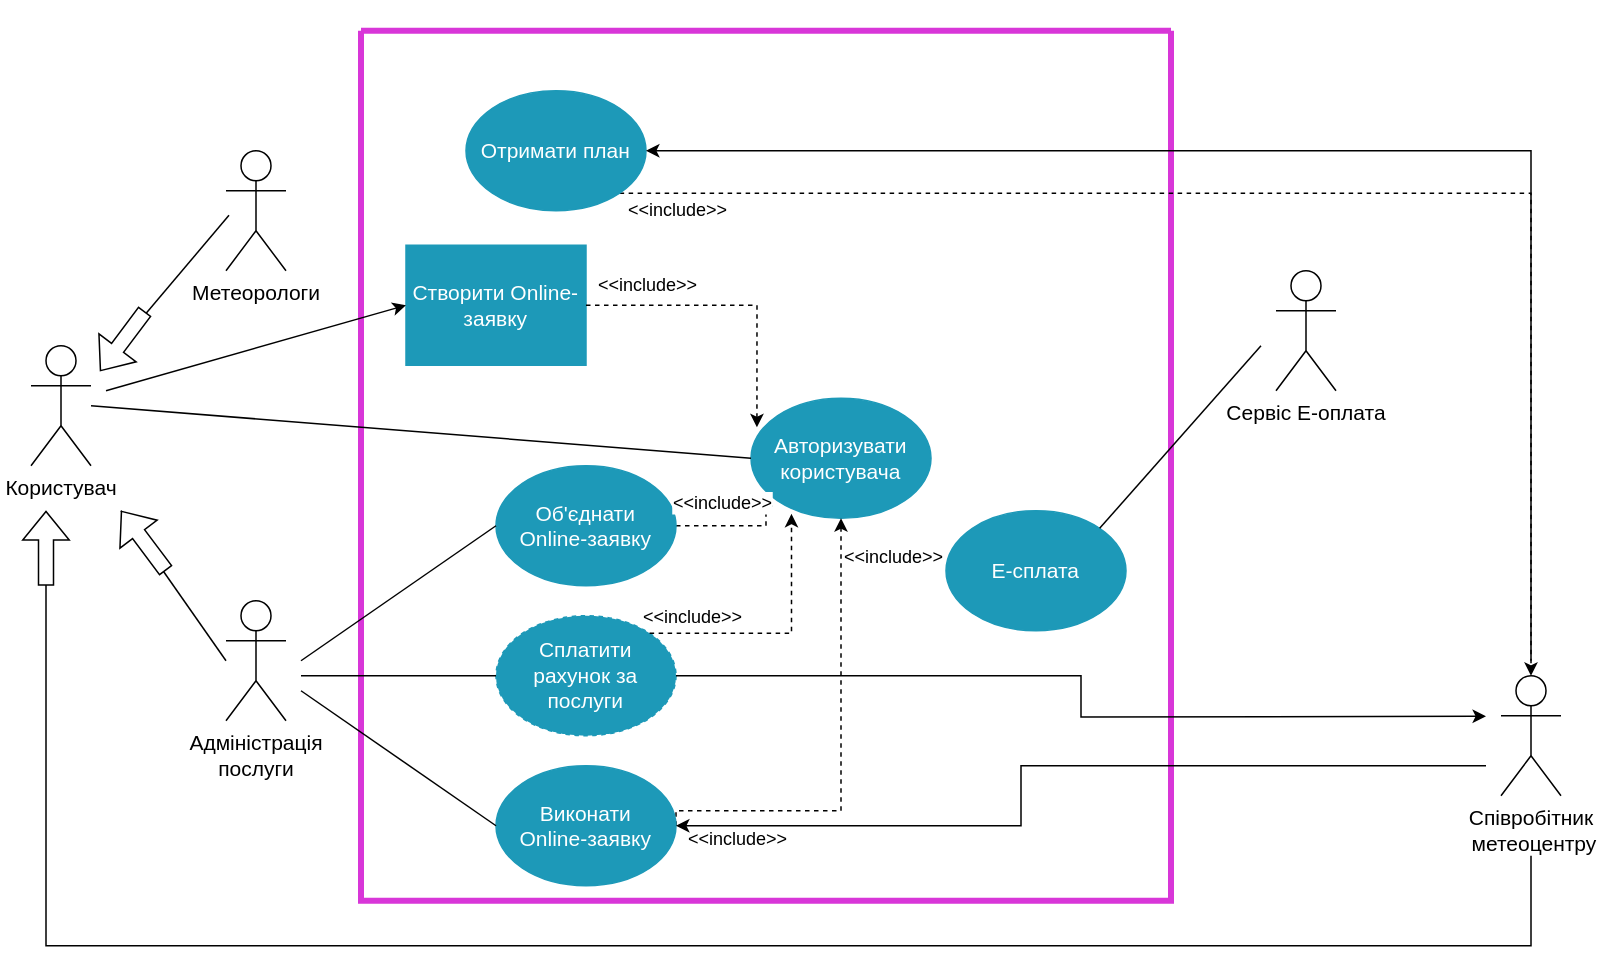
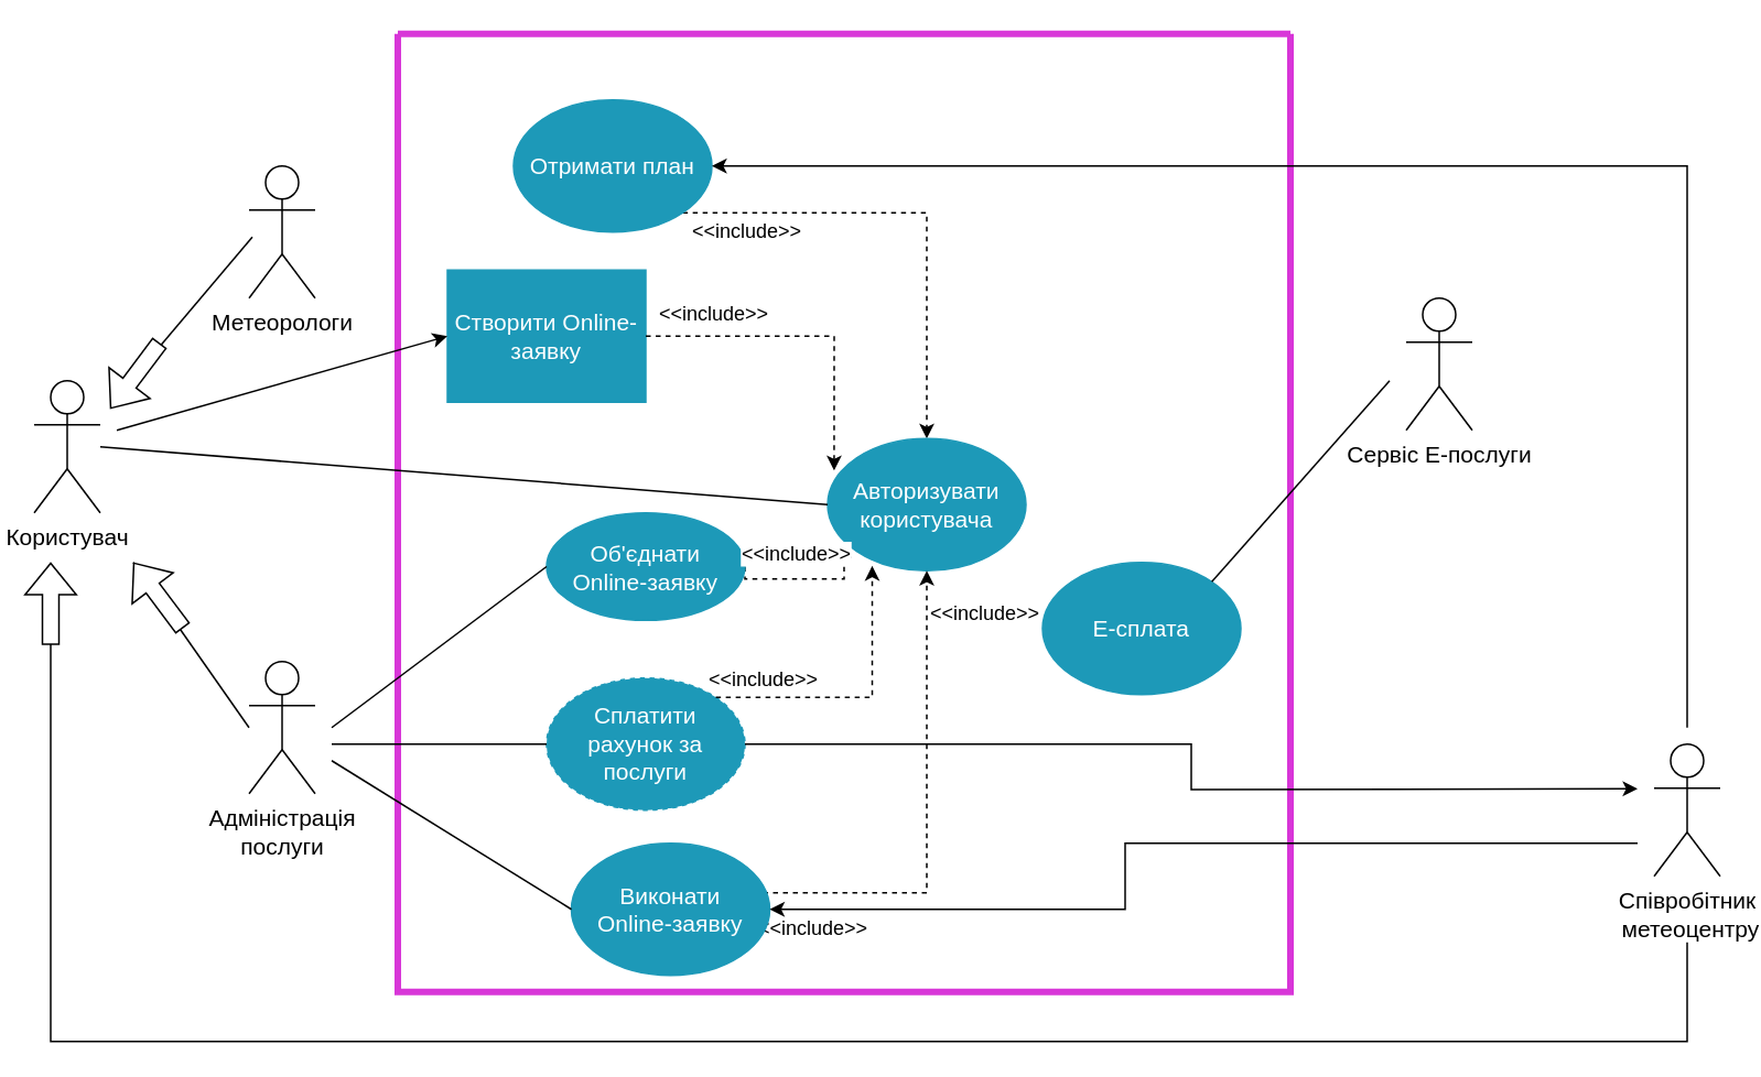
  <mxCell id="0" />
  <mxCell id="1" parent="0" />
  <mxCell id="2" value="" style="swimlane;startSize=0;strokeWidth=4;fillColor=#D836D8;fontColor=#ffffff;strokeColor=#D836D8;" vertex="1" parent="1"><mxGeometry x="240" y="20" width="540" height="580" as="geometry"><mxRectangle x="80" y="140" width="50" height="40" as="alternateBounds" /></mxGeometry></mxCell>
- <mxCell id="3" style="edgeStyle=orthogonalEdgeStyle;rounded=0;orthogonalLoop=1;jettySize=auto;html=1;exitX=1;exitY=1;exitDx=0;exitDy=0;dashed=1;" edge="1" parent="2" source="4" target="22"><mxGeometry relative="1" as="geometry" /></mxCell>
+ <mxCell id="3" style="edgeStyle=orthogonalEdgeStyle;rounded=0;orthogonalLoop=1;jettySize=auto;html=1;exitX=1;exitY=1;exitDx=0;exitDy=0;entryX=0.5;entryY=0;entryDx=0;entryDy=0;dashed=1;" edge="1" parent="2" source="4" target="6"><mxGeometry relative="1" as="geometry" /></mxCell>
  <mxCell id="4" value="&lt;font style=&quot;font-size: 14px;&quot;&gt;Отримати план&lt;/font&gt;" style="ellipse;whiteSpace=wrap;html=1;fillColor=#1D99B8;fontColor=#ffffff;strokeColor=#1D99B8;gradientColor=none;" vertex="1" parent="2"><mxGeometry x="70" y="40" width="120" height="80" as="geometry" /></mxCell>
  <mxCell id="5" value="&lt;font style=&quot;font-size: 14px;&quot;&gt;Створити Оnline-заявку&lt;/font&gt;" style="whiteSpace=wrap;html=1;fillColor=#1D99B8;fontColor=#ffffff;strokeColor=#1D99B8;rounded=0;" vertex="1" parent="2"><mxGeometry x="30" y="143" width="120" height="80" as="geometry" /></mxCell>
  <mxCell id="6" value="&lt;font style=&quot;font-size: 14px;&quot;&gt;Авторизувати користувача&lt;/font&gt;" style="ellipse;whiteSpace=wrap;html=1;fillColor=#1D99B8;fontColor=#ffffff;strokeColor=#1D99B8;" vertex="1" parent="2"><mxGeometry x="260" y="245" width="120" height="80" as="geometry" /></mxCell>
  <mxCell id="7" style="edgeStyle=orthogonalEdgeStyle;rounded=0;orthogonalLoop=1;jettySize=auto;html=1;exitX=1;exitY=0.5;exitDx=0;exitDy=0;entryX=0.083;entryY=0.788;entryDx=0;entryDy=0;entryPerimeter=0;dashed=1;" edge="1" parent="2" source="8" target="6"><mxGeometry relative="1" as="geometry"><Array as="points"><mxPoint x="270" y="330" /></Array></mxGeometry></mxCell>
- <mxCell id="8" value="&lt;font style=&quot;font-size: 14px;&quot;&gt;Об'єднати &lt;br&gt;Оnline-заявку&lt;/font&gt;" style="ellipse;whiteSpace=wrap;html=1;fillColor=#1D99B8;fontColor=#ffffff;strokeColor=#1D99B8;" vertex="1" parent="2"><mxGeometry x="90" y="290" width="120" height="80" as="geometry" /></mxCell>
+ <mxCell id="8" value="&lt;font style=&quot;font-size: 14px;&quot;&gt;Об'єднати &lt;br&gt;Оnline-заявку&lt;/font&gt;" style="ellipse;whiteSpace=wrap;html=1;fillColor=#1D99B8;fontColor=#ffffff;strokeColor=#1D99B8;" vertex="1" parent="2"><mxGeometry x="90" y="290" width="120" height="65" as="geometry" /></mxCell>
  <mxCell id="9" value="&lt;span style=&quot;font-size: 14px;&quot;&gt;Сплатити &lt;br&gt;рахунок за послуги&lt;/span&gt;" style="ellipse;whiteSpace=wrap;html=1;fillColor=#1D99B8;fontColor=#ffffff;strokeColor=#1D99B8;dashed=1;" vertex="1" parent="2"><mxGeometry x="90" y="390" width="120" height="80" as="geometry" /></mxCell>
  <mxCell id="10" style="edgeStyle=orthogonalEdgeStyle;rounded=0;orthogonalLoop=1;jettySize=auto;html=1;exitX=1;exitY=0.5;exitDx=0;exitDy=0;entryX=0.5;entryY=1;entryDx=0;entryDy=0;dashed=1;" edge="1" parent="2" source="12" target="6"><mxGeometry relative="1" as="geometry"><Array as="points"><mxPoint x="210" y="520" /><mxPoint x="320" y="520" /></Array></mxGeometry></mxCell>
  <mxCell id="11" value="&lt;font style=&quot;font-size: 12px;&quot;&gt;&amp;lt;&amp;lt;include&amp;gt;&amp;gt;&lt;/font&gt;" style="edgeLabel;html=1;align=center;verticalAlign=middle;resizable=0;points=[];" vertex="1" connectable="0" parent="10"><mxGeometry x="0.589" y="2" relative="1" as="geometry"><mxPoint x="-68" y="148" as="offset" /></mxGeometry></mxCell>
- <mxCell id="12" value="&lt;span style=&quot;font-size: 14px;&quot;&gt;Виконати &lt;br&gt;Online-заявку&lt;/span&gt;" style="ellipse;whiteSpace=wrap;html=1;fillColor=#1D99B8;fontColor=#ffffff;strokeColor=#1D99B8;" vertex="1" parent="2"><mxGeometry x="90" y="490" width="120" height="80" as="geometry" /></mxCell>
+ <mxCell id="12" value="&lt;span style=&quot;font-size: 14px;&quot;&gt;Виконати &lt;br&gt;Online-заявку&lt;/span&gt;" style="ellipse;whiteSpace=wrap;html=1;fillColor=#1D99B8;fontColor=#ffffff;strokeColor=#1D99B8;" vertex="1" parent="2"><mxGeometry x="105" y="490" width="120" height="80" as="geometry" /></mxCell>
  <mxCell id="13" value="&lt;font style=&quot;font-size: 14px;&quot;&gt;Е-сплата&lt;/font&gt;" style="ellipse;whiteSpace=wrap;html=1;fillColor=#1D99B8;fontColor=#ffffff;strokeColor=#1D99B8;" vertex="1" parent="2"><mxGeometry x="390" y="320" width="120" height="80" as="geometry" /></mxCell>
  <mxCell id="14" value="&lt;font style=&quot;font-size: 12px;&quot;&gt;&amp;lt;&amp;lt;include&amp;gt;&amp;gt;&lt;/font&gt;" style="edgeLabel;html=1;align=center;verticalAlign=middle;resizable=0;points=[];" vertex="1" connectable="0" parent="2"><mxGeometry x="360.001" y="380.004" as="geometry"><mxPoint x="-6" y="-30" as="offset" /></mxGeometry></mxCell>
  <mxCell id="15" style="edgeStyle=orthogonalEdgeStyle;rounded=0;orthogonalLoop=1;jettySize=auto;html=1;exitX=1;exitY=0;exitDx=0;exitDy=0;entryX=0.225;entryY=0.963;entryDx=0;entryDy=0;entryPerimeter=0;dashed=1;" edge="1" parent="2" source="9" target="6"><mxGeometry relative="1" as="geometry" /></mxCell>
  <mxCell id="16" value="&lt;font style=&quot;font-size: 12px;&quot;&gt;&amp;lt;&amp;lt;include&amp;gt;&amp;gt;&lt;/font&gt;" style="edgeLabel;html=1;align=center;verticalAlign=middle;resizable=0;points=[];" vertex="1" connectable="0" parent="2"><mxGeometry x="220" y="390" as="geometry" /></mxCell>
  <mxCell id="17" value="&lt;font style=&quot;font-size: 12px;&quot;&gt;&amp;lt;&amp;lt;include&amp;gt;&amp;gt;&lt;/font&gt;" style="edgeLabel;html=1;align=center;verticalAlign=middle;resizable=0;points=[];" vertex="1" connectable="0" parent="2"><mxGeometry x="240" y="314" as="geometry" /></mxCell>
  <mxCell id="18" style="edgeStyle=orthogonalEdgeStyle;rounded=0;orthogonalLoop=1;jettySize=auto;html=1;exitX=1;exitY=0.5;exitDx=0;exitDy=0;entryX=0.033;entryY=0.242;entryDx=0;entryDy=0;entryPerimeter=0;dashed=1;" edge="1" parent="2" source="5" target="6"><mxGeometry relative="1" as="geometry" /></mxCell>
  <mxCell id="19" value="&lt;font style=&quot;font-size: 12px;&quot;&gt;&amp;lt;&amp;lt;include&amp;gt;&amp;gt;&lt;/font&gt;" style="edgeLabel;html=1;align=center;verticalAlign=middle;resizable=0;points=[];" vertex="1" connectable="0" parent="2"><mxGeometry x="190" y="169.998" as="geometry" /></mxCell>
  <mxCell id="20" value="&lt;font style=&quot;font-size: 12px;&quot;&gt;&amp;lt;&amp;lt;include&amp;gt;&amp;gt;&lt;/font&gt;" style="edgeLabel;html=1;align=center;verticalAlign=middle;resizable=0;points=[];" vertex="1" connectable="0" parent="2"><mxGeometry x="210" y="119.998" as="geometry" /></mxCell>
  <mxCell id="21" value="&lt;font style=&quot;font-size: 14px;&quot;&gt;Користувач&lt;/font&gt;" style="shape=umlActor;verticalLabelPosition=bottom;verticalAlign=top;html=1;outlineConnect=0;" vertex="1" parent="1"><mxGeometry x="20" y="230" width="40" height="80" as="geometry" /></mxCell>
  <mxCell id="22" value="&lt;font style=&quot;font-size: 14px;&quot;&gt;Співробітник&lt;br&gt;&amp;nbsp;метеоцентру&lt;/font&gt;" style="shape=umlActor;verticalLabelPosition=bottom;verticalAlign=top;html=1;outlineConnect=0;fontSize=14;" vertex="1" parent="1"><mxGeometry x="1000" y="450" width="40" height="80" as="geometry" /></mxCell>
  <mxCell id="23" value="&lt;font style=&quot;font-size: 14px;&quot;&gt;Метеорологи&lt;/font&gt;" style="shape=umlActor;verticalLabelPosition=bottom;verticalAlign=top;html=1;outlineConnect=0;" vertex="1" parent="1"><mxGeometry x="150" y="100" width="40" height="80" as="geometry" /></mxCell>
  <mxCell id="24" value="&lt;font style=&quot;font-size: 14px;&quot;&gt;Адміністрація&lt;br&gt;послуги&lt;br&gt;&lt;/font&gt;" style="shape=umlActor;verticalLabelPosition=bottom;verticalAlign=top;html=1;outlineConnect=0;" vertex="1" parent="1"><mxGeometry x="150" y="400" width="40" height="80" as="geometry" /></mxCell>
- <mxCell id="25" value="Сервіс Е-оплата" style="shape=umlActor;verticalLabelPosition=bottom;verticalAlign=top;html=1;outlineConnect=0;fontSize=14;" vertex="1" parent="1"><mxGeometry x="850" y="180" width="40" height="80" as="geometry" /></mxCell>
+ <mxCell id="25" value="Сервіс Е-послуги" style="shape=umlActor;verticalLabelPosition=bottom;verticalAlign=top;html=1;outlineConnect=0;fontSize=14;" vertex="1" parent="1"><mxGeometry x="850" y="180" width="40" height="80" as="geometry" /></mxCell>
  <mxCell id="26" value="" style="endArrow=classic;html=1;rounded=0;" edge="1" parent="1"><mxGeometry width="50" height="50" relative="1" as="geometry"><mxPoint x="1020" y="590" as="sourcePoint" /><mxPoint x="30" y="340" as="targetPoint" /><Array as="points"><mxPoint x="1020" y="570" /><mxPoint x="1020" y="630" /><mxPoint x="30" y="630" /></Array></mxGeometry></mxCell>
  <mxCell id="27" value="" style="shape=flexArrow;endArrow=classic;html=1;rounded=0;fillColor=default;" edge="1" parent="1"><mxGeometry width="50" height="50" relative="1" as="geometry"><mxPoint x="30" y="390" as="sourcePoint" /><mxPoint x="30" y="340" as="targetPoint" /></mxGeometry></mxCell>
  <mxCell id="28" value="" style="endArrow=classic;html=1;rounded=0;entryX=1;entryY=0.5;entryDx=0;entryDy=0;" edge="1" parent="1" target="4"><mxGeometry width="50" height="50" relative="1" as="geometry"><mxPoint x="1020" y="440" as="sourcePoint" /><mxPoint x="1020" y="80" as="targetPoint" /><Array as="points"><mxPoint x="1020" y="100" /></Array></mxGeometry></mxCell>
  <mxCell id="29" value="" style="endArrow=none;html=1;rounded=0;entryX=0;entryY=0.5;entryDx=0;entryDy=0;" edge="1" parent="1" target="8"><mxGeometry width="50" height="50" relative="1" as="geometry"><mxPoint x="200" y="440" as="sourcePoint" /><mxPoint x="480" y="540" as="targetPoint" /></mxGeometry></mxCell>
  <mxCell id="30" value="" style="endArrow=none;html=1;rounded=0;entryX=0;entryY=0.5;entryDx=0;entryDy=0;" edge="1" parent="1" target="9"><mxGeometry width="50" height="50" relative="1" as="geometry"><mxPoint x="200" y="450" as="sourcePoint" /><mxPoint x="340" y="360" as="targetPoint" /></mxGeometry></mxCell>
  <mxCell id="31" value="" style="endArrow=none;html=1;rounded=0;entryX=0;entryY=0.5;entryDx=0;entryDy=0;" edge="1" parent="1" target="12"><mxGeometry width="50" height="50" relative="1" as="geometry"><mxPoint x="200" y="460" as="sourcePoint" /><mxPoint x="340" y="460" as="targetPoint" /></mxGeometry></mxCell>
  <mxCell id="32" style="edgeStyle=orthogonalEdgeStyle;rounded=0;orthogonalLoop=1;jettySize=auto;html=1;exitX=1;exitY=0.5;exitDx=0;exitDy=0;" edge="1" parent="1" source="9"><mxGeometry relative="1" as="geometry"><mxPoint x="990" y="477" as="targetPoint" /></mxGeometry></mxCell>
  <mxCell id="33" value="" style="endArrow=classic;html=1;rounded=0;entryX=1;entryY=0.5;entryDx=0;entryDy=0;" edge="1" parent="1" target="12"><mxGeometry width="50" height="50" relative="1" as="geometry"><mxPoint x="990" y="510" as="sourcePoint" /><mxPoint x="730" y="540" as="targetPoint" /><Array as="points"><mxPoint x="680" y="510" /><mxPoint x="680" y="550" /></Array></mxGeometry></mxCell>
  <mxCell id="34" value="" style="endArrow=none;html=1;rounded=0;exitX=1;exitY=0;exitDx=0;exitDy=0;" edge="1" parent="1" source="13"><mxGeometry width="50" height="50" relative="1" as="geometry"><mxPoint x="680" y="590" as="sourcePoint" /><mxPoint x="840" y="230" as="targetPoint" /></mxGeometry></mxCell>
  <mxCell id="35" value="" style="endArrow=none;html=1;rounded=0;entryX=0;entryY=0.5;entryDx=0;entryDy=0;" edge="1" parent="1" target="6"><mxGeometry width="50" height="50" relative="1" as="geometry"><mxPoint x="60" y="270" as="sourcePoint" /><mxPoint x="540" y="540" as="targetPoint" /></mxGeometry></mxCell>
  <mxCell id="36" value="" style="endArrow=classic;html=1;rounded=0;entryX=0;entryY=0.5;entryDx=0;entryDy=0;" edge="1" parent="1" target="5"><mxGeometry width="50" height="50" relative="1" as="geometry"><mxPoint x="70" y="260" as="sourcePoint" /><mxPoint x="120" y="210" as="targetPoint" /></mxGeometry></mxCell>
  <mxCell id="37" value="" style="endArrow=none;html=1;rounded=0;" edge="1" parent="1"><mxGeometry width="50" height="50" relative="1" as="geometry"><mxPoint x="80" y="340" as="sourcePoint" /><mxPoint x="150" y="440" as="targetPoint" /></mxGeometry></mxCell>
  <mxCell id="38" value="" style="shape=flexArrow;endArrow=classic;html=1;rounded=0;fillColor=default;" edge="1" parent="1"><mxGeometry width="50" height="50" relative="1" as="geometry"><mxPoint x="110" y="380" as="sourcePoint" /><mxPoint x="80" y="340" as="targetPoint" /></mxGeometry></mxCell>
  <mxCell id="39" value="" style="endArrow=none;html=1;rounded=0;" edge="1" parent="1"><mxGeometry width="50" height="50" relative="1" as="geometry"><mxPoint x="70" y="240" as="sourcePoint" /><mxPoint x="152" y="143" as="targetPoint" /></mxGeometry></mxCell>
  <mxCell id="40" value="" style="shape=flexArrow;endArrow=classic;html=1;rounded=0;fillColor=default;" edge="1" parent="1"><mxGeometry width="50" height="50" relative="1" as="geometry"><mxPoint x="96" y="207" as="sourcePoint" /><mxPoint x="66" y="247" as="targetPoint" /></mxGeometry></mxCell>
